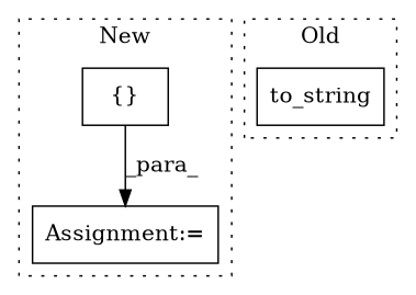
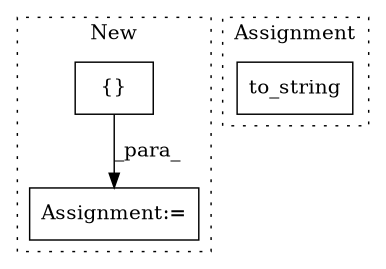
  digraph {
    node [shape=box]
    n1 [a=4 l="1,1" label="{}" s="5398,5470"]
    n2 [a=7 l=1 label="Assignment:=" s=5313]
    n3 [a=32 l="10,1" label=to_string s="4469,4485"]
    subgraph cluster_1 {
      label=New
      style=dotted
      n1
      n2
    }
    subgraph cluster_2 {
-     label=Old
+     label=Assignment
      style=dotted
      n3
    }
    n1 -> n2 [label=_para_]
  }
